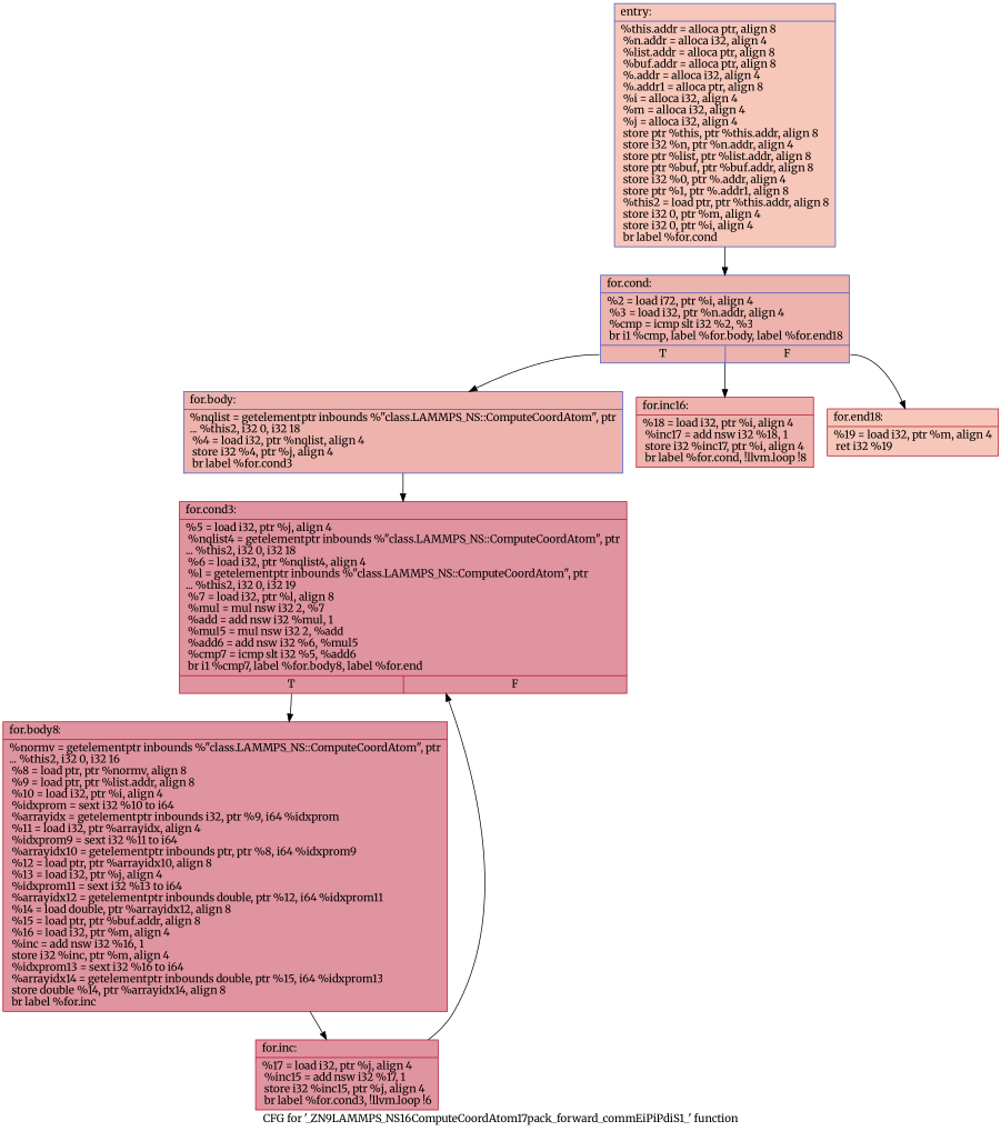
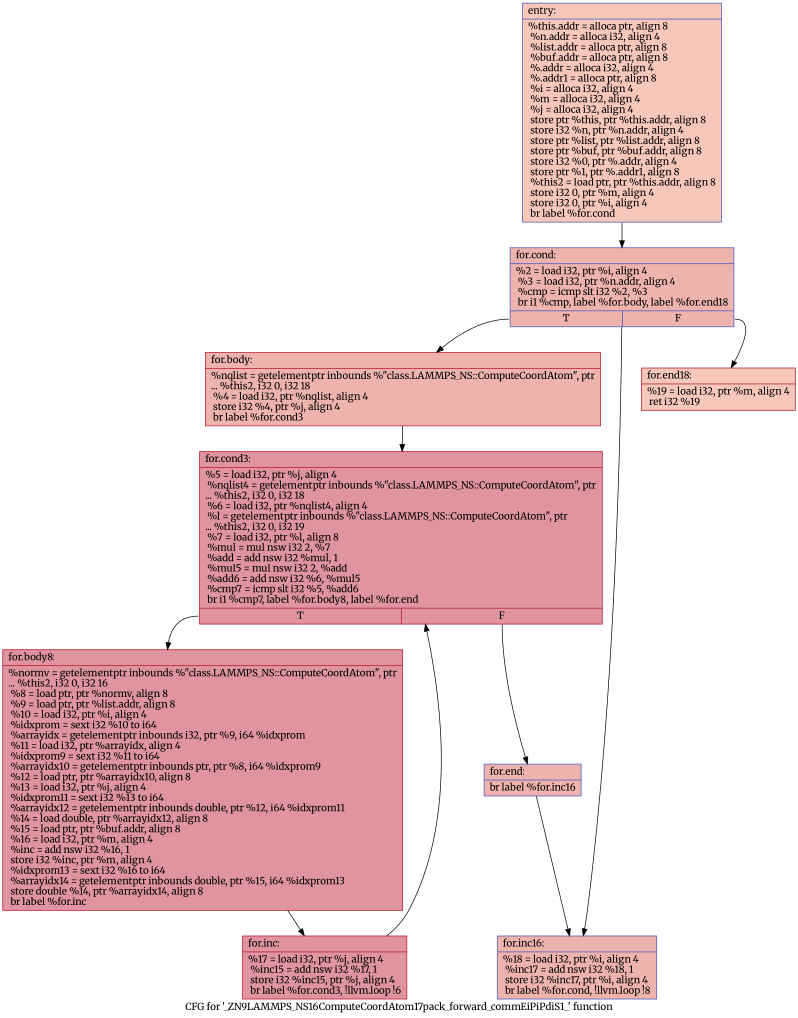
  digraph {
    fontname=Merriweather
    label="CFG for '_ZN9LAMMPS_NS16ComputeCoordAtom17pack_forward_commEiPiPdiS1_' function"
    node [color="#3d50c3ff" fillcolor="#d6524470" fontname=Merriweather shape=record style=filled]
    edge [fontname=Merriweather]
    n1 [fillcolor="#ec7f6370" label="{entry:\l|  %this.addr = alloca ptr, align 8\l  %n.addr = alloca i32, align 4\l  %list.addr = alloca ptr, align 8\l  %buf.addr = alloca ptr, align 8\l  %.addr = alloca i32, align 4\l  %.addr1 = alloca ptr, align 8\l  %i = alloca i32, align 4\l  %m = alloca i32, align 4\l  %j = alloca i32, align 4\l  store ptr %this, ptr %this.addr, align 8\l  store i32 %n, ptr %n.addr, align 4\l  store ptr %list, ptr %list.addr, align 8\l  store ptr %buf, ptr %buf.addr, align 8\l  store i32 %0, ptr %.addr, align 4\l  store ptr %1, ptr %.addr1, align 8\l  %this2 = load ptr, ptr %this.addr, align 8\l  store i32 0, ptr %m, align 4\l  store i32 0, ptr %i, align 4\l  br label %for.cond\l}"]
-   n2 [label="{for.cond:\l|  %2 = load i72, ptr %i, align 4\l  %3 = load i32, ptr %n.addr, align 4\l  %cmp = icmp slt i32 %2, %3\l  br i1 %cmp, label %for.body, label %for.end18\l|{<s0>T|<s1>F}}"]
-   n3 [label="{for.body:\l|  %nqlist = getelementptr inbounds %\"class.LAMMPS_NS::ComputeCoordAtom\", ptr\l... %this2, i32 0, i32 18\l  %4 = load i32, ptr %nqlist, align 4\l  store i32 %4, ptr %j, align 4\l  br label %for.cond3\l}"]
+   n2 [label="{for.cond:\l|  %2 = load i32, ptr %i, align 4\l  %3 = load i32, ptr %n.addr, align 4\l  %cmp = icmp slt i32 %2, %3\l  br i1 %cmp, label %for.body, label %for.end18\l|{<s0>T|<s1>F}}"]
+   n3 [color="#b70d28ff" label="{for.body:\l|  %nqlist = getelementptr inbounds %\"class.LAMMPS_NS::ComputeCoordAtom\", ptr\l... %this2, i32 0, i32 18\l  %4 = load i32, ptr %nqlist, align 4\l  store i32 %4, ptr %j, align 4\l  br label %for.cond3\l}"]
    n4 [color="#b70d28ff" fillcolor="#ec7f6370" label="{for.end18:\l|  %19 = load i32, ptr %m, align 4\l  ret i32 %19\l}"]
-   n5 [color="#b70d28ff" label="{for.inc16:\l|  %18 = load i32, ptr %i, align 4\l  %inc17 = add nsw i32 %18, 1\l  store i32 %inc17, ptr %i, align 4\l  br label %for.cond, !llvm.loop !8\l}"]
+   n5 [label="{for.inc16:\l|  %18 = load i32, ptr %i, align 4\l  %inc17 = add nsw i32 %18, 1\l  store i32 %inc17, ptr %i, align 4\l  br label %for.cond, !llvm.loop !8\l}"]
    n6 [color="#b70d28ff" fillcolor="#b70d2870" label="{for.cond3:\l|  %5 = load i32, ptr %j, align 4\l  %nqlist4 = getelementptr inbounds %\"class.LAMMPS_NS::ComputeCoordAtom\", ptr\l... %this2, i32 0, i32 18\l  %6 = load i32, ptr %nqlist4, align 4\l  %l = getelementptr inbounds %\"class.LAMMPS_NS::ComputeCoordAtom\", ptr\l... %this2, i32 0, i32 19\l  %7 = load i32, ptr %l, align 8\l  %mul = mul nsw i32 2, %7\l  %add = add nsw i32 %mul, 1\l  %mul5 = mul nsw i32 2, %add\l  %add6 = add nsw i32 %6, %mul5\l  %cmp7 = icmp slt i32 %5, %add6\l  br i1 %cmp7, label %for.body8, label %for.end\l|{<s0>T|<s1>F}}"]
    n7 [color="#b70d28ff" fillcolor="#b70d2870" label="{for.body8:\l|  %normv = getelementptr inbounds %\"class.LAMMPS_NS::ComputeCoordAtom\", ptr\l... %this2, i32 0, i32 16\l  %8 = load ptr, ptr %normv, align 8\l  %9 = load ptr, ptr %list.addr, align 8\l  %10 = load i32, ptr %i, align 4\l  %idxprom = sext i32 %10 to i64\l  %arrayidx = getelementptr inbounds i32, ptr %9, i64 %idxprom\l  %11 = load i32, ptr %arrayidx, align 4\l  %idxprom9 = sext i32 %11 to i64\l  %arrayidx10 = getelementptr inbounds ptr, ptr %8, i64 %idxprom9\l  %12 = load ptr, ptr %arrayidx10, align 8\l  %13 = load i32, ptr %j, align 4\l  %idxprom11 = sext i32 %13 to i64\l  %arrayidx12 = getelementptr inbounds double, ptr %12, i64 %idxprom11\l  %14 = load double, ptr %arrayidx12, align 8\l  %15 = load ptr, ptr %buf.addr, align 8\l  %16 = load i32, ptr %m, align 4\l  %inc = add nsw i32 %16, 1\l  store i32 %inc, ptr %m, align 4\l  %idxprom13 = sext i32 %16 to i64\l  %arrayidx14 = getelementptr inbounds double, ptr %15, i64 %idxprom13\l  store double %14, ptr %arrayidx14, align 8\l  br label %for.inc\l}"]
+   n8 [label="{for.end:\l|  br label %for.inc16\l}"]
    n9 [color="#b70d28ff" fillcolor="#b70d2870" label="{for.inc:\l|  %17 = load i32, ptr %j, align 4\l  %inc15 = add nsw i32 %17, 1\l  store i32 %inc15, ptr %j, align 4\l  br label %for.cond3, !llvm.loop !6\l}"]
    n1 -> n2
    n2 -> n3 [tailport=s0]
    n2 -> n4 [tailport=s1]
    n2 -> n5
    n3 -> n6
    n6 -> n7 [tailport=s0]
+   n6 -> n8 [tailport=s1]
    n7 -> n9
+   n8 -> n5
    n9 -> n6
  }
